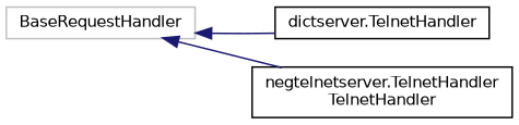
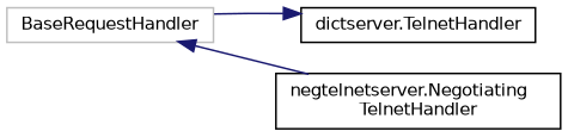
  digraph {
    rankdir=LR
    node [color=black fillcolor=white fontname=Helvetica fontsize=10 shape=record style=filled]
    edge [color=midnightblue dir=back fontname=Helvetica fontsize=10 labelfontname=Helvetica labelfontsize=10 style=solid]
    n1 [color=grey75 height=0.2 label=BaseRequestHandler width=0.4]
    n2 [height=0.2 label="dictserver.TelnetHandler" width=0.4]
-   n3 [height=0.2 label="negtelnetserver.TelnetHandler\lTelnetHandler" width=0.4]
-   n1 -> n2
+   n3 [height=0.2 label="negtelnetserver.Negotiating\lTelnetHandler" width=0.4]
+   n2 -> n1
    n1 -> n3
  }
